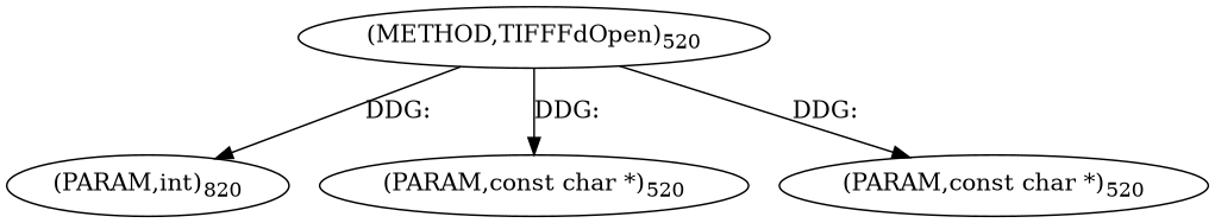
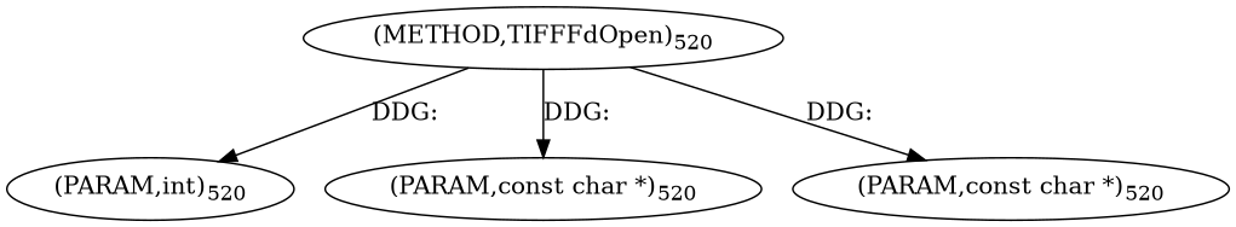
  digraph {
    n1 [label=<(METHOD,TIFFFdOpen)<SUB>520</SUB>>]
-   n2 [label=<(PARAM,int)<SUB>820</SUB>>]
+   n2 [label=<(PARAM,int)<SUB>520</SUB>>]
    n3 [label=<(PARAM,const char *)<SUB>520</SUB>>]
    n4 [label=<(PARAM,const char *)<SUB>520</SUB>>]
    n1 -> n2 [label="DDG: "]
    n1 -> n3 [label="DDG: "]
    n1 -> n4 [label="DDG: "]
  }
